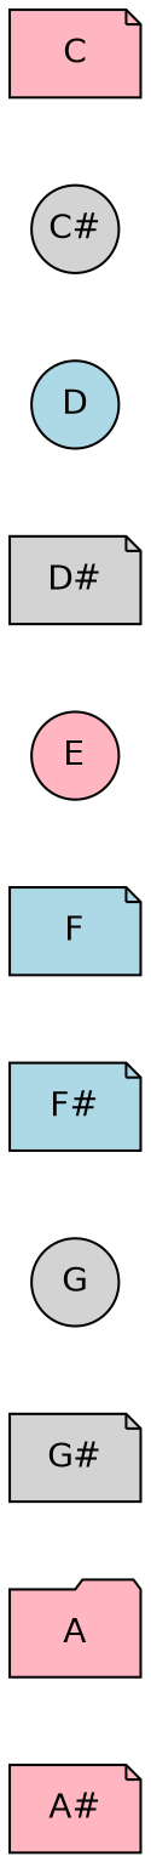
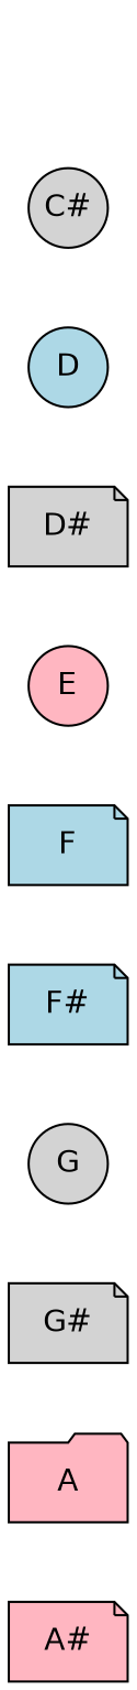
  graph {
    mindist=.1
    node [fillcolor=lightpink fontname=Helvetica margin=0 shape=note style=filled]
    edge [style=invis]
    E [shape=circle]
    F [fillcolor=lightblue]
    "F#" [fillcolor=lightblue]
    G [fillcolor=lightgrey shape=circle]
    "G#" [fillcolor=lightgrey]
    A [shape=folder]
    "A#"
-   C
    "C#" [fillcolor=lightgrey shape=circle]
    D [fillcolor=lightblue shape=circle]
    "D#" [fillcolor=lightgrey]
    subgraph sub_1 {
      E
      F
      "F#"
      G
      "G#"
      A
      "A#"
-     C
      "C#"
      D
      "D#"
    }
    E -- F
    F -- "F#"
    "F#" -- G
    G -- "G#"
    "G#" -- A
    A -- "A#"
-   C -- "C#"
    "C#" -- D
    D -- "D#"
    "D#" -- E
  }
